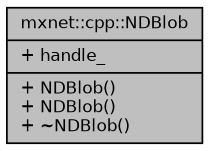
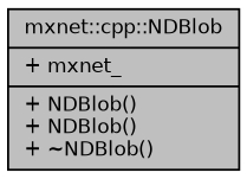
  digraph {
-   n1 [color=black fillcolor=grey75 fontcolor=black fontname=Helvetica fontsize=10 height=0.2 label="{mxnet::cpp::NDBlob\n|+ handle_\l|+ NDBlob()\l+ NDBlob()\l+ ~NDBlob()\l}" shape=record style=filled width=0.4]
+   n1 [color=black fillcolor=grey75 fontcolor=black fontname=Helvetica fontsize=10 height=0.2 label="{mxnet::cpp::NDBlob\n|+ mxnet_\l|+ NDBlob()\l+ NDBlob()\l+ ~NDBlob()\l}" shape=record style=filled width=0.4]
  }
